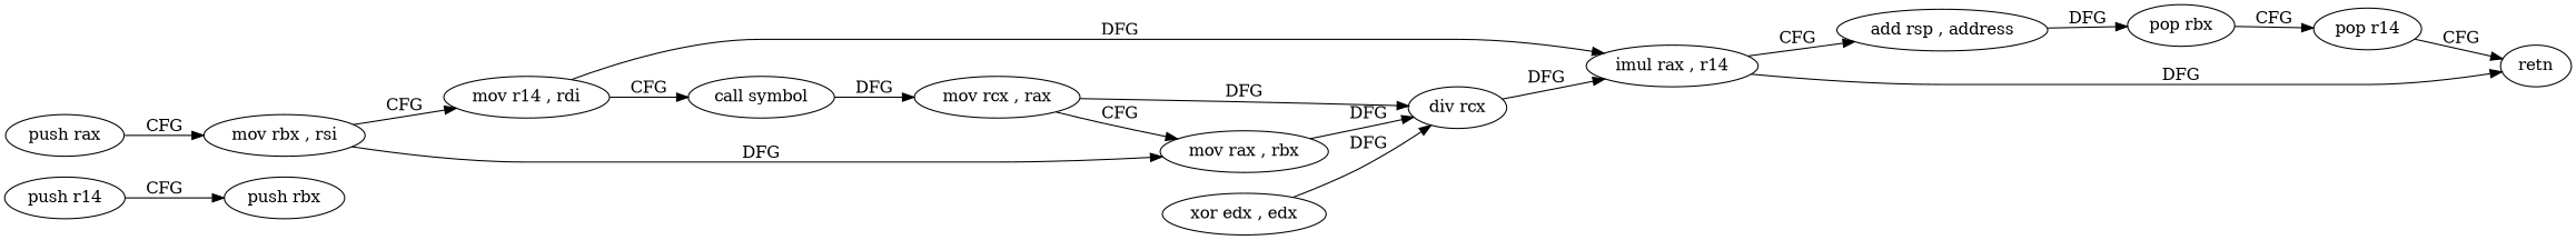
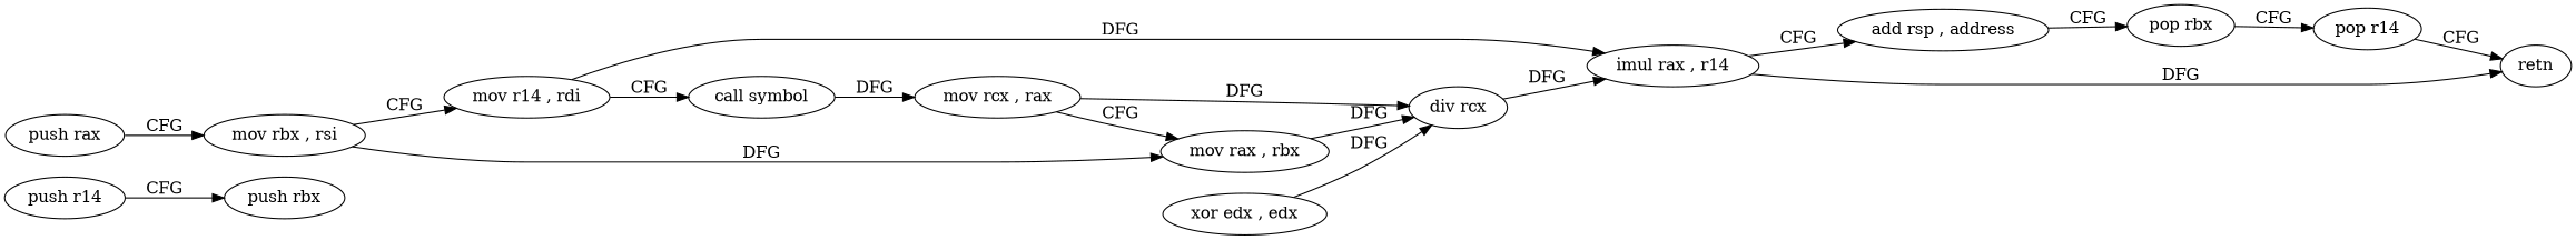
  digraph {
    rankdir=LR
    n1 [label="push r14"]
    n2 [label="push rbx"]
    n3 [label="push rax"]
    n4 [label="mov rbx , rsi"]
    n5 [label="mov r14 , rdi"]
    n6 [label="mov rax , rbx"]
    n7 [label="call symbol"]
    n8 [label="imul rax , r14"]
    n9 [label="div rcx"]
    n10 [label="mov rcx , rax"]
    n11 [label="add rsp , address"]
    n12 [label=retn]
    n13 [label="xor edx , edx"]
    n14 [label="pop rbx"]
    n15 [label="pop r14"]
    n1 -> n2 [label=CFG]
    n3 -> n4 [label=CFG]
    n4 -> n5 [label=CFG]
    n4 -> n6 [label=DFG]
    n5 -> n7 [label=CFG]
    n5 -> n8 [label=DFG]
    n6 -> n9 [label=DFG]
    n7 -> n10 [label=DFG]
    n8 -> n11 [label=CFG]
    n8 -> n12 [label=DFG]
    n9 -> n8 [label=DFG]
    n10 -> n6 [label=CFG]
    n10 -> n9 [label=DFG]
-   n11 -> n14 [label=DFG]
+   n11 -> n14 [label=CFG]
    n13 -> n9 [label=DFG]
    n14 -> n15 [label=CFG]
    n15 -> n12 [label=CFG]
  }
